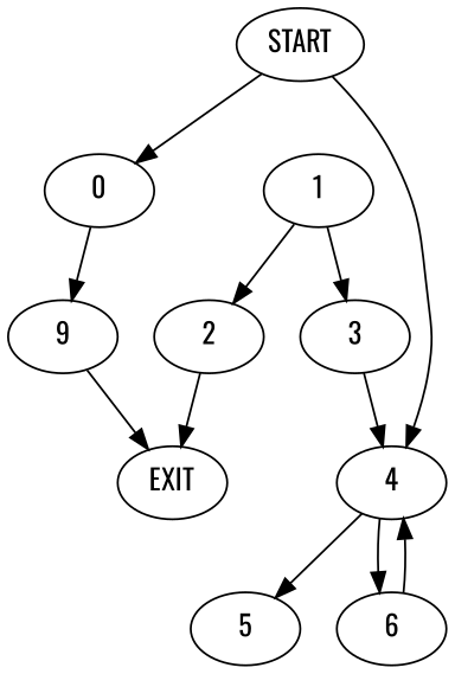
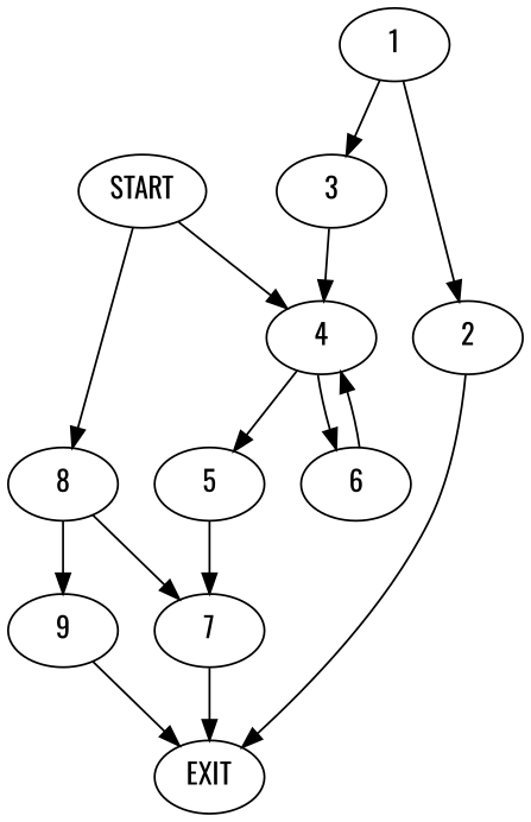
  digraph {
    fontname=Oswald
    node [fontname=Oswald]
    edge [fontname=Oswald]
    n1 [label=START]
-   8 [label=0]
+   8
    4
    1
    2
    3
+   7
    9
    n9 [label=EXIT]
    5
    6
    n1 -> 8
    n1 -> 4
+   8 -> 7
    8 -> 9
    4 -> 5
    4 -> 6
    1 -> 2
    1 -> 3
    2 -> n9
    3 -> 4
+   7 -> n9
    9 -> n9
+   5 -> 7
    6 -> 4
  }
